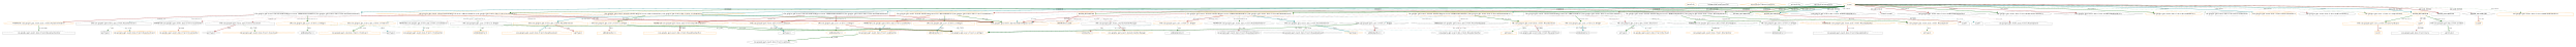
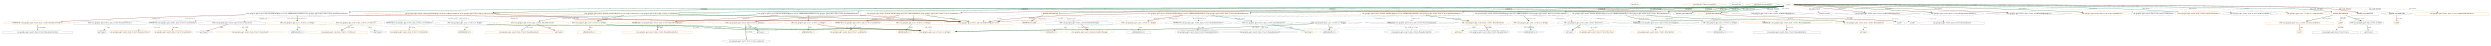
  digraph {
    fontname="Source Code Pro"
    node [color=darkorange fontname="Source Code Pro" shape=cylinder isFrameworkType=false vertexType=VARIABLE_EXPRESION]
    edge [arrowhead=dot color=brown fontname="Source Code Pro" style=bold]
    baseInfo [category=pattern graphId=1712 isAnonymous=false possibleRelation=true shape=ellipse isFrameworkType="" vertexType=""]
-   frameworkRelatedTypesInfo [0="com.google.gwt.event.dom.client.HasClickHandlers" 1="com.google.gwt.event.dom.client.HasBlurHandlers" 2="com.google.gwt.event.dom.client.HasMouseDownHandlers" 3="com.google.gwt.event.dom.client.HasMouseOutHandlers" 4="com.google.gwt.event.dom.client.HasMouseOverHandlers" 5="com.google.gwt.event.dom.client.HasMouseUpHandlers" 6="com.google.gwt.user.client.ui.ComplexPanel" 7="com.google.gwt.event.dom.client.HasMouseMoveHandlers" 8="com.google.gwt.event.dom.client.HasLoadHandlers" 9="com.google.gwt.event.dom.client.HasFocusHandlers" color=gray40 shape=house isFrameworkType="" vertexType=""]
    possibleCollaborationsInfo [0="1712~RETURN_TYPE_DECLARATION-CLIENT_METHOD_DECLARATION-~com.google.gwt.event.dom.client.HasClickHandlers com.google.gwt.event.dom.client.HasBlurHandlers com.google.gwt.event.dom.client.HasMouseDownHandlers com.google.gwt.event.dom.client.HasMouseOutHandlers com.google.gwt.event.dom.client.HasMouseOverHandlers com.google.gwt.event.dom.client.HasMouseUpHandlers com.google.gwt.user.client.ui.ComplexPanel com.google.gwt.event.dom.client.HasMouseMoveHandlers com.google.gwt.event.dom.client.HasLoadHandlers com.google.gwt.event.dom.client.HasFocusHandlers ~com.google.gwt.dom.client.Style ~false~false" shape=diamond isFrameworkType="" vertexType=""]
    patternInfo [color=gray40 frequency=3.0 patternRootClient=0 shape=ellipse isFrameworkType="" vertexType=""]
    patternInstancesInfo [0="mguiral-GwtSvgLib~/mguiral-GwtSvgLib/GwtSvgLib-master/src/gwt/html5/svg/client/user/ui/SVGSymbolWidget.java~SVGSymbolWidget~3998" 1="mguiral-GwtSvgLib~/mguiral-GwtSvgLib/GwtSvgLib-master/src/gwt/html5/svg/client/user/ui/SVGGraphicalWidget.java~SVGGraphicalWidget~3974" 2="mguiral-GwtSvgLib~/mguiral-GwtSvgLib/GwtSvgLib-master/src/gwt/html5/svg/client/user/ui/SVGSwitchWidget.java~SVGSwitchWidget~4001" color=gray40 shape=diamond isFrameworkType="" vertexType=""]
    n6 [color=gray40 label="com.google.gwt.event.shared.HandlerRegistration addMouseUpHandler(com.google.gwt.event.dom.client.MouseUpHandler)" vertexType=OVERRIDING_METHOD_DECLARATION]
    n7 [label="com.google.gwt.event.shared.HandlerRegistration" shape=house vertexType=FRAMEWORK_INTERFACE_TYPE]
    n8 [label="PARAMETER:com.google.gwt.event.dom.client.MouseUpHandler" shape=diamond vertexType=PARAMETER_DECLARATION]
    n9 [color=gray40 label="VAR:com.google.gwt.user.client.ui.Widget"]
    n10 [label="VAR:com.google.gwt.event.dom.client.MouseUpEvent" shape=ellipse]
    n11 [color=gray40 label="com.google.gwt.event.dom.client.MouseUpHandler" shape=house vertexType=FRAMEWORK_INTERFACE_TYPE]
    n12 [label="com.google.gwt.user.client.ui.Widget" shape=ellipse vertexType=FRAMEWORK_CLASS_TYPE]
    n13 [color=gray40 label="addDomHandler()" shape=diamond vertexType=INSIDE_CALL]
    n14 [label="getType()" shape=ellipse vertexType=INSIDE_CALL]
    n15 [label=CLIENT shape=house vertexType=ROOT_CLIENT_CLASS_DECLARATION]
    n16 [color=gray40 label="com.google.gwt.event.shared.HandlerRegistration addBlurHandler(com.google.gwt.event.dom.client.BlurHandler)" vertexType=OVERRIDING_METHOD_DECLARATION]
    n17 [color=gray40 label="com.google.gwt.event.shared.HandlerRegistration addMouseOverHandler(com.google.gwt.event.dom.client.MouseOverHandler)" vertexType=OVERRIDING_METHOD_DECLARATION]
    n18 [label="com.google.gwt.event.shared.HandlerRegistration addFocusHandler(com.google.gwt.event.dom.client.FocusHandler)" shape=diamond vertexType=OVERRIDING_METHOD_DECLARATION]
    n19 [label="com.google.gwt.event.shared.HandlerRegistration addClickHandler(com.google.gwt.event.dom.client.ClickHandler)" shape=diamond vertexType=OVERRIDING_METHOD_DECLARATION]
    n20 [color=gray40 label="com.google.gwt.event.shared.HandlerRegistration addMouseMoveHandler(com.google.gwt.event.dom.client.MouseMoveHandler)" vertexType=OVERRIDING_METHOD_DECLARATION]
    n21 [color=gray40 label=METHOD_DECLARATION shape=ellipse vertexType=CLIENT_METHOD_DECLARATION]
    n22 [color=gray40 label="com.google.gwt.event.dom.client.HasMouseUpHandlers" shape=diamond vertexType=FRAMEWORK_INTERFACE_TYPE]
    n23 [color=gray40 label="FIELD:CLIENT" shape=ellipse vertexType=FIELD_DECLARATION]
    n24 [color=gray40 label="com.google.gwt.event.dom.client.HasMouseMoveHandlers" shape=diamond vertexType=FRAMEWORK_INTERFACE_TYPE]
    n25 [color=gray40 label="com.google.gwt.event.dom.client.HasMouseOverHandlers" shape=ellipse vertexType=FRAMEWORK_INTERFACE_TYPE]
    n26 [label="com.google.gwt.event.shared.HandlerRegistration addLoadHandler(com.google.gwt.event.dom.client.LoadHandler)" vertexType=OVERRIDING_METHOD_DECLARATION]
    n27 [color=gray40 label="com.google.gwt.event.dom.client.HasMouseDownHandlers" shape=diamond vertexType=FRAMEWORK_INTERFACE_TYPE]
    n28 [label="com.google.gwt.event.dom.client.HasLoadHandlers" shape=ellipse vertexType=FRAMEWORK_INTERFACE_TYPE]
    n29 [color=gray40 label="com.google.gwt.event.dom.client.HasClickHandlers" vertexType=FRAMEWORK_INTERFACE_TYPE]
    n30 [label="com.google.gwt.event.dom.client.HasFocusHandlers" vertexType=FRAMEWORK_INTERFACE_TYPE]
    n31 [color=gray40 label="com.google.gwt.event.dom.client.HasBlurHandlers" shape=ellipse vertexType=FRAMEWORK_INTERFACE_TYPE]
    n32 [label="com.google.gwt.user.client.ui.ComplexPanel" shape=ellipse vertexType=FRAMEWORK_CLASS_TYPE]
    n33 [label=METHOD_DECLARATION vertexType=CLIENT_METHOD_DECLARATION]
    n34 [label=METHOD_DECLARATION vertexType=CLIENT_METHOD_DECLARATION]
    n35 [color=gray40 label=METHOD_DECLARATION shape=house vertexType=CLIENT_METHOD_DECLARATION]
    n36 [label=METHOD_DECLARATION shape=diamond vertexType=CLIENT_METHOD_DECLARATION]
    n37 [color=gray40 label=METHOD_DECLARATION shape=diamond vertexType=CLIENT_METHOD_DECLARATION]
    n38 [label="com.google.gwt.event.dom.client.HasMouseOutHandlers" shape=house vertexType=FRAMEWORK_INTERFACE_TYPE]
    n39 [label="com.google.gwt.event.shared.HandlerRegistration addMouseDownHandler(com.google.gwt.event.dom.client.MouseDownHandler)" vertexType=OVERRIDING_METHOD_DECLARATION]
    n40 [label="com.google.gwt.event.shared.HandlerRegistration addMouseOutHandler(com.google.gwt.event.dom.client.MouseOutHandler)" vertexType=OVERRIDING_METHOD_DECLARATION]
    n41 [label="VAR:com.google.gwt.user.client.ui.Widget" shape=ellipse]
    n42 [color=gray40 label="VAR:com.google.gwt.event.dom.client.BlurEvent" shape=ellipse]
    n43 [color=gray40 label="PARAMETER:com.google.gwt.event.dom.client.BlurHandler" shape=diamond vertexType=PARAMETER_DECLARATION]
    n44 [label="PARAMETER:com.google.gwt.event.dom.client.MouseOverHandler" shape=ellipse vertexType=PARAMETER_DECLARATION]
    n45 [label="VAR:com.google.gwt.user.client.ui.Widget" shape=house]
    n46 [color=gray40 label="VAR:com.google.gwt.event.dom.client.MouseOverEvent" shape=house]
    n47 [color=gray40 label="PARAMETER:com.google.gwt.event.dom.client.FocusHandler" vertexType=PARAMETER_DECLARATION]
    n48 [color=gray40 label="VAR:com.google.gwt.user.client.ui.Widget" shape=house]
    n49 [color=gray40 label="VAR:com.google.gwt.event.dom.client.FocusEvent" shape=house]
    n50 [color=gray40 label="PARAMETER:com.google.gwt.event.dom.client.ClickHandler" vertexType=PARAMETER_DECLARATION]
    n51 [label="VAR:com.google.gwt.event.dom.client.ClickEvent" shape=ellipse]
    n52 [label="VAR:com.google.gwt.user.client.ui.Widget"]
    n53 [label="PARAMETER:com.google.gwt.event.dom.client.MouseMoveHandler" shape=diamond vertexType=PARAMETER_DECLARATION]
    n54 [label="VAR:com.google.gwt.user.client.ui.Widget" shape=ellipse]
    n55 [label="VAR:com.google.gwt.event.dom.client.MouseMoveEvent" shape=house]
    n56 [color=gray40 label=CLIENT shape=house vertexType=REFERENCE_CLIENT_CLASS_DECLARATION]
    n57 [color=gray40 label=CLIENT shape=house vertexType=REFERENCE_CLIENT_CLASS_DECLARATION]
    n58 [color=gray40 label="com.google.gwt.event.dom.client.MouseUpEvent" shape=house vertexType=FRAMEWORK_CLASS_TYPE]
    n59 [label="VAR:com.google.gwt.user.client.ui.Widget" shape=house]
    n60 [label="VAR:com.google.gwt.event.dom.client.LoadEvent" shape=diamond]
    n61 [label="PARAMETER:com.google.gwt.event.dom.client.LoadHandler" vertexType=PARAMETER_DECLARATION]
    n62 [color=gray40 label="VAR:com.google.gwt.event.shared.HandlerManager" shape=house]
    n63 [label="PARAMETER:CLIENT" shape=diamond vertexType=PARAMETER_DECLARATION]
    n64 [color=gray40 label="VAR:com.google.gwt.dom.client.Element"]
    n65 [label="VAR:com.google.gwt.core.client.JavaScriptObject" shape=house]
    n66 [label=CLIENT shape=ellipse vertexType=REFERENCE_CLIENT_CLASS_DECLARATION]
    n67 [label=CLIENT vertexType=REFERENCE_CLIENT_CLASS_DECLARATION]
    n68 [color=gray40 label="PARAMETER:com.google.gwt.event.dom.client.MouseDownHandler" shape=ellipse vertexType=PARAMETER_DECLARATION]
    n69 [label="VAR:com.google.gwt.user.client.ui.Widget" shape=ellipse]
    n70 [color=gray40 label="VAR:com.google.gwt.event.dom.client.MouseDownEvent" shape=ellipse]
    n71 [color=gray40 label="VAR:com.google.gwt.user.client.ui.Widget" shape=diamond]
    n72 [label="VAR:com.google.gwt.event.dom.client.MouseOutEvent"]
    n73 [color=gray40 label="PARAMETER:com.google.gwt.event.dom.client.MouseOutHandler" shape=diamond vertexType=PARAMETER_DECLARATION]
    n74 [color=gray40 label="addDomHandler()" shape=diamond vertexType=INSIDE_CALL]
    n75 [color=gray40 label="getType()" shape=ellipse vertexType=INSIDE_CALL]
    n76 [label="com.google.gwt.event.dom.client.BlurEvent" vertexType=FRAMEWORK_CLASS_TYPE]
    n77 [label="com.google.gwt.event.dom.client.BlurHandler" shape=ellipse vertexType=FRAMEWORK_INTERFACE_TYPE]
    n78 [color=gray40 label="com.google.gwt.event.dom.client.MouseOverHandler" shape=house vertexType=FRAMEWORK_INTERFACE_TYPE]
    n79 [color=gray40 label="addDomHandler()" shape=ellipse vertexType=INSIDE_CALL]
    n80 [color=gray40 label="getType()" vertexType=INSIDE_CALL]
    n81 [label="com.google.gwt.event.dom.client.MouseOverEvent" vertexType=FRAMEWORK_CLASS_TYPE]
    n82 [label="com.google.gwt.event.dom.client.FocusHandler" vertexType=FRAMEWORK_INTERFACE_TYPE]
    n83 [label="addDomHandler()" vertexType=INSIDE_CALL]
    n84 [color=gray40 label="getType()" shape=diamond vertexType=INSIDE_CALL]
    n85 [label="com.google.gwt.event.dom.client.FocusEvent" shape=diamond vertexType=FRAMEWORK_CLASS_TYPE]
    n86 [label="com.google.gwt.event.dom.client.ClickHandler" vertexType=FRAMEWORK_INTERFACE_TYPE]
    n87 [color=gray40 label="getType()" shape=diamond vertexType=INSIDE_CALL]
    n88 [label="com.google.gwt.com.dom.client.ClickEvent" shape=house vertexType=FRAMEWORK_CLASS_TYPE]
    n89 [label="addDomHandler()" shape=house vertexType=INSIDE_CALL]
    n90 [label="com.google.gwt.event.dom.client.MouseMoveHandler" shape=house vertexType=FRAMEWORK_INTERFACE_TYPE]
    n91 [label="addDomHandler()" shape=ellipse vertexType=INSIDE_CALL]
    n92 [label="getType()" vertexType=INSIDE_CALL]
    n93 [label="com.google.gwt.event.dom.client.MouseMoveEvent" shape=house vertexType=FRAMEWORK_CLASS_TYPE]
    n94 [label="addDomHandler()" vertexType=INSIDE_CALL]
    n95 [color=gray40 label="getType()" shape=house vertexType=INSIDE_CALL]
    n96 [color=gray40 label="com.google.gwt.event.dom.client.LoadEvent" shape=ellipse vertexType=FRAMEWORK_CLASS_TYPE]
    n97 [label="com.google.gwt.event.dom.client.LoadHandler" vertexType=FRAMEWORK_INTERFACE_TYPE]
    n98 [label="addHandler()" shape=diamond vertexType=INSIDE_CALL]
    n99 [label="com.google.gwt.event.shared.HandlerManager" shape=ellipse vertexType=FRAMEWORK_CLASS_TYPE]
    n100 [color=gray40 label="getStyle()" shape=house vertexType=INSIDE_CALL]
    n101 [label="cast()" vertexType=INSIDE_CALL]
    n102 [color=gray40 label="com.google.gwt.dom.client.Style" shape=house vertexType=FRAMEWORK_CLASS_TYPE]
    n103 [color=gray40 label="com.google.gwt.event.dom.client.MouseDownHandler" vertexType=FRAMEWORK_INTERFACE_TYPE]
    n104 [color=gray40 label="addDomHandler()" shape=house vertexType=INSIDE_CALL]
    n105 [color=gray40 label="com.google.gwt.event.dom.client.MouseDownEvent" shape=diamond vertexType=FRAMEWORK_CLASS_TYPE]
    n106 [label="getType()" shape=diamond vertexType=INSIDE_CALL]
    n107 [color=gray40 label="addDomHandler()" shape=ellipse vertexType=INSIDE_CALL]
    n108 [color=gray40 label="com.google.gwt.event.dom.client.MouseOutEvent" vertexType=FRAMEWORK_CLASS_TYPE]
    n109 [label="getType()" shape=house vertexType=INSIDE_CALL]
    n110 [color=gray40 label="com.google.gwt.event.dom.client.MouseOutHandler" shape=ellipse vertexType=FRAMEWORK_INTERFACE_TYPE]
    n6 -> n7 [arrowhead=odot label=RETURN style=dashed]
    n6 -> n8 [label=PARAMETER style=dashed]
    n6 -> n9 [arrowhead=odot color=darkgreen label=INSTANTIATE]
    n6 -> n10 [arrowhead=normal color=darkgreen label=INSTANTIATE]
    n8 -> n11 [arrowhead=normal label=OF_TYPE]
    n9 -> n12 [arrowhead=normal color=teal label=OF_TYPE style=dashed]
    n9 -> n13 [arrowhead=normal color=darkgreen label=CALL]
    n10 -> n14 [arrowhead=normal color=darkgreen label=CALL style=dashed]
    n15 -> n6 [arrowhead=normal color=darkgreen label=OVERRIDE]
    n15 -> n16 [arrowhead=normal label=OVERRIDE]
    n15 -> n17 [arrowhead=normal color=teal label=OVERRIDE]
    n15 -> n18 [color=darkgreen label=OVERRIDE]
    n15 -> n19 [arrowhead=odot color=teal label=OVERRIDE]
    n15 -> n20 [arrowhead=normal color=teal label=OVERRIDE style=dashed]
    n15 -> n21 [arrowhead=odot color=darkgreen label=DECLARE_METHOD]
    n15 -> n22 [color=teal label=IMPLEMENT style=dashed]
    n15 -> n23 [arrowhead=normal label=DECLARE_FIELD style=dashed]
    n15 -> n24 [label=IMPLEMENT]
    n15 -> n25 [color=darkgreen label=IMPLEMENT]
    n15 -> n26 [arrowhead=normal label=OVERRIDE]
    n15 -> n27 [arrowhead=normal label=IMPLEMENT]
    n15 -> n28 [arrowhead=normal color=darkgreen label=IMPLEMENT]
    n15 -> n29 [arrowhead=odot color=darkgreen label=IMPLEMENT style=dashed]
    n15 -> n30 [arrowhead=odot color=teal label=IMPLEMENT]
    n15 -> n31 [label=IMPLEMENT style=dashed]
    n15 -> n32 [arrowhead=normal color=darkgreen label=EXTEND style=dashed]
    n15 -> n33 [arrowhead=odot color=darkgreen label=DECLARE_METHOD]
    n15 -> n34 [color=teal label=DECLARE_METHOD]
    n15 -> n35 [arrowhead=normal label=DECLARE_METHOD]
    n15 -> n36 [color=teal label=DECLARE_METHOD]
    n15 -> n37 [arrowhead=odot label=DECLARE_METHOD style=dashed]
    n15 -> n38 [arrowhead=normal color=darkgreen label=IMPLEMENT style=dashed]
    n15 -> n39 [color=darkgreen label=OVERRIDE]
    n15 -> n40 [arrowhead=normal color=teal label=OVERRIDE style=dashed]
    n16 -> n7 [arrowhead=normal color=teal label=RETURN style=dashed]
    n16 -> n41 [color=darkgreen label=INSTANTIATE]
    n16 -> n42 [label=INSTANTIATE style=dashed]
    n16 -> n43 [color=darkgreen label=PARAMETER style=dashed]
    n17 -> n7 [arrowhead=normal label=RETURN]
    n17 -> n44 [arrowhead=odot label=PARAMETER]
    n17 -> n45 [color=darkgreen label=INSTANTIATE]
    n17 -> n46 [arrowhead=odot color=teal label=INSTANTIATE style=dashed]
    n18 -> n7 [arrowhead=odot label=RETURN]
    n18 -> n47 [label=PARAMETER style=dashed]
    n18 -> n48 [arrowhead=odot color=darkgreen label=INSTANTIATE style=dashed]
    n18 -> n49 [arrowhead=normal label=INSTANTIATE style=dashed]
    n19 -> n7 [color=darkgreen label=RETURN]
    n19 -> n50 [arrowhead=odot label=PARAMETER style=dashed]
    n19 -> n51 [arrowhead=odot color=teal label=INSTANTIATE style=dashed]
    n19 -> n52 [color=darkgreen label=INSTANTIATE]
    n20 -> n7 [label=RETURN]
    n20 -> n53 [arrowhead=normal label=PARAMETER]
    n20 -> n54 [label=INSTANTIATE]
    n20 -> n55 [color=teal label=INSTANTIATE]
    n21 -> n56 [arrowhead=odot color=darkgreen label=RETURN style=dashed]
    n23 -> n57 [arrowhead=normal color=teal label=OF_TYPE style=dashed]
    n24 -> n58 [label=OF_TYPE style=dashed]
    n26 -> n7 [color=darkgreen label=RETURN]
    n26 -> n59 [arrowhead=odot color=darkgreen label=INSTANTIATE]
    n26 -> n60 [arrowhead=normal label=INSTANTIATE]
    n26 -> n61 [arrowhead=normal label=PARAMETER]
    n33 -> n7 [color=teal label=RETURN style=dashed]
    n33 -> n62 [arrowhead=odot label=INSTANTIATE style=dashed]
    n33 -> n63 [arrowhead=normal label=PARAMETER]
    n34 -> n64 [arrowhead=normal color=darkgreen label=INSTANTIATE]
    n34 -> n65 [color=darkgreen label=INSTANTIATE]
    n34 -> n66 [arrowhead=odot label=RETURN style=dashed]
    n36 -> n56 [arrowhead=odot label=RETURN]
    n37 -> n67 [arrowhead=odot label=RETURN]
    n39 -> n7 [label=RETURN]
    n39 -> n68 [color=darkgreen label=PARAMETER style=dashed]
    n39 -> n69 [arrowhead=normal label=INSTANTIATE]
    n39 -> n70 [color=teal label=INSTANTIATE]
    n40 -> n7 [arrowhead=normal label=RETURN style=dashed]
    n40 -> n71 [arrowhead=odot color=teal label=INSTANTIATE style=dashed]
    n40 -> n72 [arrowhead=normal color=darkgreen label=INSTANTIATE]
    n40 -> n73 [arrowhead=odot label=PARAMETER style=dashed]
    n41 -> n12 [arrowhead=odot label=OF_TYPE style=dashed]
    n41 -> n74 [arrowhead=normal color=teal label=CALL]
    n42 -> n75 [arrowhead=normal color=darkgreen label=CALL]
    n42 -> n76 [arrowhead=odot color=teal label=OF_TYPE style=dashed]
    n43 -> n77 [color=darkgreen label=OVERRIDE style=dashed]
    n44 -> n78 [arrowhead=odot color=darkgreen label=OF_EXTEND]
    n45 -> n12 [arrowhead=normal color=darkgreen label=OF_TYPE style=dashed]
    n45 -> n79 [color=darkgreen label=CALL style=dashed]
    n46 -> n80 [arrowhead=normal color=darkgreen label=CALL style=dashed]
-   n46 -> n81 [color=teal label=OF_TYPE style=dashed]
+   n47 -> n81 [color=teal label=OF_TYPE style=dashed]
    n47 -> n82 [arrowhead=normal label=RETURN style=dashed]
    n48 -> n12 [arrowhead=normal color=darkgreen label=OF_TYPE]
    n48 -> n83 [color=darkgreen label=CALL style=dashed]
    n49 -> n84 [label=CALL]
    n49 -> n85 [color=darkgreen label=OF_TYPE style=dashed]
    n50 -> n86 [arrowhead=normal color=teal label=OF_TYPE style=dashed]
    n51 -> n87 [arrowhead=normal color=teal label=CALL style=dashed]
    n51 -> n88 [color=darkgreen label=OF_TYPE]
    n52 -> n12 [color=darkgreen label=OF_TYPE]
    n52 -> n89 [label=CALL style=dashed]
    n53 -> n90 [label=RETURN]
    n54 -> n12 [label=OF_TYPE]
    n54 -> n91 [color=darkgreen label=CALL style=dashed]
    n55 -> n92 [label=CALL]
    n55 -> n93 [arrowhead=odot color=teal label=OF_TYPE]
    n59 -> n12 [arrowhead=odot color=teal label=OF_TYPE style=dashed]
    n59 -> n94 [color=teal label=CALL]
    n60 -> n95 [arrowhead=normal color=teal label=CALL]
-   n97 -> n96 [arrowhead=odot color=darkgreen label=OF_TYPE]
+   n60 -> n96 [arrowhead=odot color=darkgreen label=OF_TYPE]
    n61 -> n97 [arrowhead=normal color=teal label=OF_FIELD]
    n62 -> n98 [label=CALL style=dashed]
    n62 -> n99 [arrowhead=normal label=CALL]
    n64 -> n100 [arrowhead=odot color=darkgreen label=TYPE]
    n65 -> n101 [arrowhead=odot label=CALL]
    n66 -> n102 [arrowhead=normal label=EXTEND style=dashed]
    n68 -> n103 [label=OF_TYPE style=dashed]
    n69 -> n12 [arrowhead=odot color=teal label=OF_TYPE style=dashed]
    n69 -> n104 [color=darkgreen label=CALL style=dashed]
    n70 -> n105 [arrowhead=odot color=darkgreen label=OF_TYPE style=dashed]
    n70 -> n106 [arrowhead=odot color=teal label=CALL]
    n71 -> n12 [color=darkgreen label=OF_TYPE]
    n71 -> n107 [label=CALL]
    n72 -> n108 [arrowhead=odot label=EXTEND]
    n72 -> n109 [arrowhead=normal color=darkgreen label=CALL style=dashed]
    n73 -> n110 [arrowhead=odot label=OF_TYPE style=dashed]
  }
